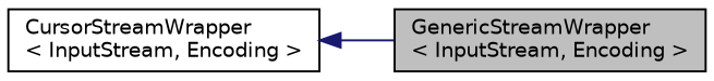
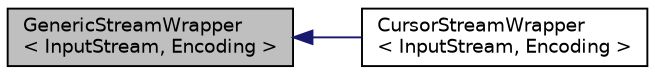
  digraph {
    rankdir=LR
    node [color=black fontname=Helvetica fontsize=10 shape=record style=filled]
    n1 [fillcolor=grey75 fontcolor=black height=0.2 label="GenericStreamWrapper\l\< InputStream, Encoding \>" width=0.4]
    n2 [fillcolor=white height=0.2 label="CursorStreamWrapper\l\< InputStream, Encoding \>" width=0.4]
-   n2 -> n1 [color=midnightblue dir=back fontname=Helvetica fontsize=10 labelfontname=Helvetica labelfontsize=10 style=solid]
+   n1 -> n2 [color=midnightblue dir=back fontname=Helvetica fontsize=10 labelfontname=Helvetica labelfontsize=10 style=solid]
  }
